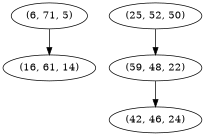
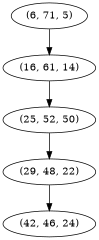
  digraph {
    "(6, 71, 5)"
    "(16, 61, 14)"
    n3 [label="(25, 52, 50)"]
-   "(29, 48, 22)" [label="(59, 48, 22)"]
+   "(29, 48, 22)"
    n5 [label="(42, 46, 24)"]
    "(6, 71, 5)" -> "(16, 61, 14)"
+   "(16, 61, 14)" -> n3
    n3 -> "(29, 48, 22)"
    "(29, 48, 22)" -> n5
  }
